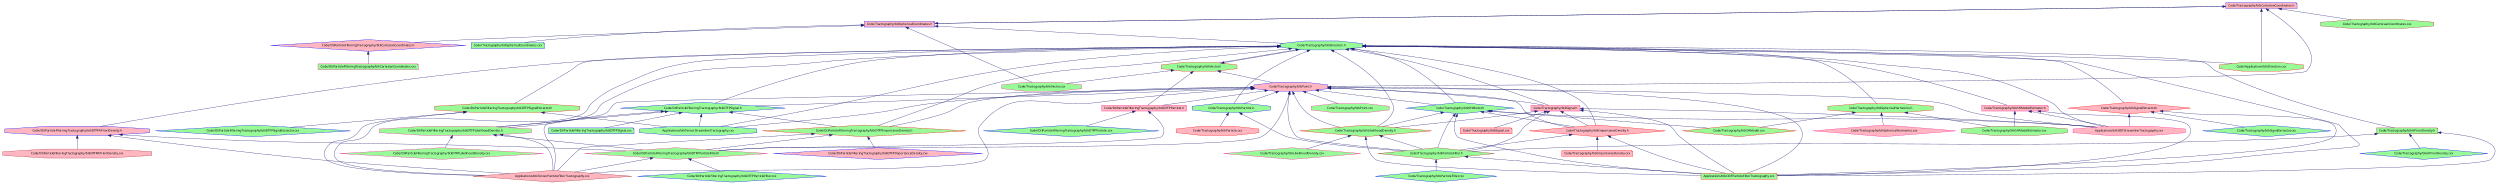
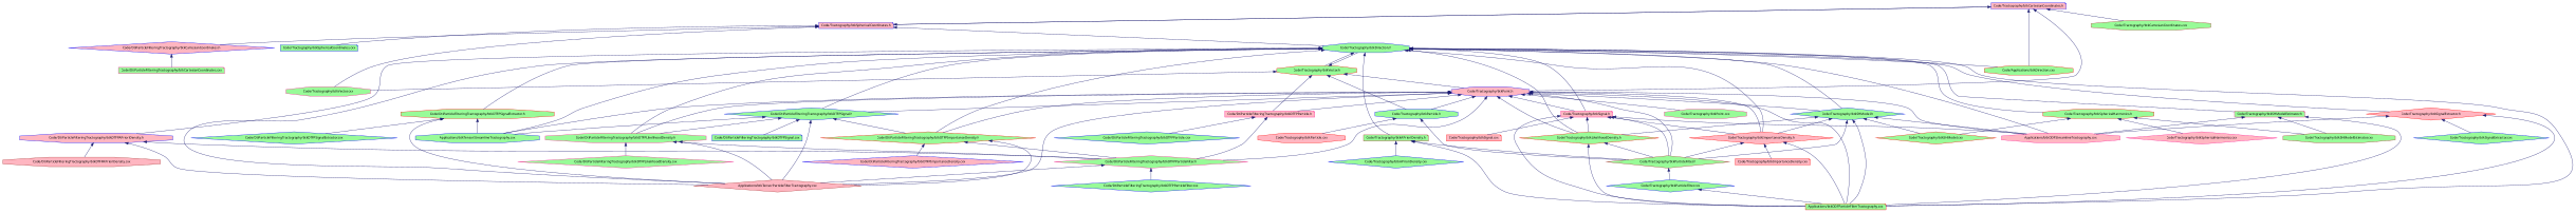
  digraph {
    node [color=blue fillcolor=palegreen fontname="FreeSans.ttf" fontsize=10 shape=diamond style=filled]
    edge [color=midnightblue dir=back fontname="FreeSans.ttf" fontsize=10 labelfontname="FreeSans.ttf" labelfontsize=10 style=solid]
    n1 [fillcolor=lightpink fontcolor=black height=0.2 label="Code/Tractography/btkCartesianCoordinates.h" shape=note width=0.4]
    n2 [fillcolor=lightpink height=0.2 label="Code/Tractography/btkSphericalCoordinates.h" shape=note width=0.4]
    n3 [fillcolor=lightpink height=0.2 label="Code/Tractography/btkPoint.h" shape=octagon width=0.4]
    n4 [color=red height=0.2 label="Code/Applications/btkDirection.cxx" shape=octagon width=0.4]
    n5 [color=brown height=0.2 label="Code/Tractography/btkCartesianCoordinates.cxx" shape=octagon width=0.4]
    n6 [fillcolor=lightpink height=0.2 label="Code/DtiParticleFilteringTractography/btkCartesianCoordinates.h" width=0.4]
    n7 [height=0.2 label="Code/Tractography/btkDirection.h" shape=octagon width=0.4]
    n8 [color=deeppink height=0.2 label="Code/Tractography/btkVector.cxx" shape=octagon width=0.4]
    n9 [height=0.2 label="Code/Tractography/btkSphericalCoordinates.cxx" shape=note width=0.4]
    n10 [color=red height=0.2 label="Applications/btkODFParticleFilterTractography.cxx" shape=note width=0.4]
    n11 [color=deeppink fillcolor=lightpink height=0.2 label="Applications/btkODFStreamlineTractography.cxx" shape=octagon width=0.4]
    n12 [color=brown fillcolor=lightpink height=0.2 label="Applications/btkTensorParticleFilterTractography.cxx" width=0.4]
    n13 [height=0.2 label="Applications/btkTensorStreamlineTractography.cxx" shape=octagon width=0.4]
    n14 [color=red height=0.2 label="Code/DtiParticleFilteringTractography/btkDTFPImportanceDensity.h" width=0.4]
    n15 [height=0.2 label="Code/DtiParticleFilteringTractography/btkDTFPSignal.h" width=0.4]
    n16 [color=deeppink height=0.2 label="Code/DtiParticleFilteringTractography/btkDTFPLikelihoodDensity.h" shape=octagon width=0.4]
    n17 [color=red fillcolor=lightpink height=0.2 label="Code/Tractography/btkImportanceDensity.h" width=0.4]
    n18 [color=deeppink fillcolor=lightpink height=0.2 label="Code/Tractography/btkSignal.h" shape=note width=0.4]
    n19 [color=red height=0.2 label="Code/Tractography/btkLikelihoodDensity.h" width=0.4]
    n20 [height=0.2 label="Code/Tractography/btkSHModel.h" width=0.4]
    n21 [color=deeppink height=0.2 label="Code/DtiParticleFilteringTractography/btkDTFPParticleFilter.h" width=0.4]
    n22 [color=brown height=0.2 label="Code/Tractography/btkParticleFilter.h" width=0.4]
    n23 [color=deeppink fillcolor=lightpink height=0.2 label="Code/DtiParticleFilteringTractography/btkDTFPParticle.h" shape=note width=0.4]
    n24 [height=0.2 label="Code/Tractography/btkParticle.h" shape=octagon width=0.4]
    n25 [color=deeppink height=0.2 label="Code/Tractography/btkPoint.cxx" shape=octagon width=0.4]
    n26 [color=deeppink height=0.2 label="Code/DtiParticleFilteringTractography/btkCartesianCoordinates.cxx" shape=note width=0.4]
    n27 [fillcolor=lightpink height=0.2 label="Code/DtiParticleFilteringTractography/btkDTFPAPrioriDensity.h" shape=octagon width=0.4]
    n28 [color=red height=0.2 label="Code/DtiParticleFilteringTractography/btkDTFPSignalExtractor.h" shape=octagon width=0.4]
    n29 [color=brown height=0.2 label="Code/Tractography/btkAPrioriDensity.h" shape=note width=0.4]
    n30 [color=red height=0.2 label="Code/Tractography/btkVector.h" shape=octagon width=0.4]
    n31 [color=red height=0.2 label="Code/Tractography/btkSphericalHarmonics.h" shape=octagon width=0.4]
-   n32 [color=deeppink fillcolor=lightpink height=0.2 label="Code/Tractography/btkSHModelEstimator.h" shape=note width=0.4]
+   n32 [color=deeppink height=0.2 label="Code/Tractography/btkSHModelEstimator.h" shape=note width=0.4]
    n33 [color=red fillcolor=lightpink height=0.2 label="Code/Tractography/btkSignalExtractor.h" width=0.4]
    n34 [color=brown fillcolor=lightpink height=0.2 label="Code/DtiParticleFilteringTractography/btkDTFPAPrioriDensity.cxx" shape=octagon width=0.4]
    n35 [fillcolor=lightpink height=0.2 label="Code/DtiParticleFilteringTractography/btkDTFPImportanceDensity.cxx" width=0.4]
    n36 [height=0.2 label="Code/DtiParticleFilteringTractography/btkDTFPSignal.cxx" shape=note width=0.4]
    n37 [color=deeppink height=0.2 label="Code/DtiParticleFilteringTractography/btkDTFPLikelihoodDensity.cxx" width=0.4]
    n38 [height=0.2 label="Code/DtiParticleFilteringTractography/btkDTFPSignalExtractor.cxx" width=0.4]
    n39 [height=0.2 label="Code/Tractography/btkAPrioriDensity.cxx" width=0.4]
    n40 [color=red fillcolor=lightpink height=0.2 label="Code/Tractography/btkImportanceDensity.cxx" shape=note width=0.4]
    n41 [color=red fillcolor=lightpink height=0.2 label="Code/Tractography/btkSignal.cxx" shape=note width=0.4]
-   n42 [color=deeppink height=0.2 label="Code/Tractography/btkLikelihoodDensity.cxx" width=0.4]
    n43 [color=red height=0.2 label="Code/Tractography/btkSHModel.cxx" width=0.4]
    n44 [color=brown height=0.2 label="Code/Tractography/btkSHModelEstimator.cxx" shape=octagon width=0.4]
    n45 [color=deeppink fillcolor=lightpink height=0.2 label="Code/Tractography/btkSphericalHarmonics.cxx" width=0.4]
    n46 [height=0.2 label="Code/Tractography/btkSignalExtractor.cxx" width=0.4]
    n47 [height=0.2 label="Code/DtiParticleFilteringTractography/btkDTFPParticleFilter.cxx" width=0.4]
    n48 [height=0.2 label="Code/Tractography/btkParticleFilter.cxx" width=0.4]
    n49 [height=0.2 label="Code/DtiParticleFilteringTractography/btkDTFPParticle.cxx" width=0.4]
    n50 [color=red fillcolor=lightpink height=0.2 label="Code/Tractography/btkParticle.cxx" shape=octagon width=0.4]
    n1 -> n2
    n1 -> n3
    n1 -> n4
    n1 -> n5
    n2 -> n1
    n2 -> n6
    n2 -> n7
    n2 -> n8
    n2 -> n9
    n3 -> n10
    n3 -> n11
    n3 -> n12
    n3 -> n13
    n3 -> n14
    n3 -> n15
    n3 -> n16
    n3 -> n17
    n3 -> n18
    n3 -> n19
    n3 -> n20
    n3 -> n21
    n3 -> n22
    n3 -> n23
    n3 -> n24
    n3 -> n25
    n6 -> n26
    n7 -> n4
    n7 -> n10
    n7 -> n11
    n7 -> n12
    n7 -> n13
    n7 -> n14
    n7 -> n15
    n7 -> n16
    n7 -> n17
    n7 -> n18
    n7 -> n19
    n7 -> n20
    n7 -> n27
    n7 -> n28
    n7 -> n29
    n7 -> n30
    n7 -> n31
    n7 -> n32
    n7 -> n33
    n14 -> n12
    n14 -> n21
    n14 -> n35
    n15 -> n12
    n15 -> n13
    n15 -> n14
    n15 -> n16
    n15 -> n36
    n16 -> n12
    n16 -> n21
    n16 -> n37
    n17 -> n10
    n17 -> n22
    n17 -> n40
    n18 -> n10
    n18 -> n11
    n18 -> n17
    n18 -> n19
    n18 -> n22
    n18 -> n41
    n19 -> n10
    n19 -> n22
-   n19 -> n42
    n20 -> n10
    n20 -> n11
    n20 -> n17
    n20 -> n19
    n20 -> n22
    n20 -> n43
    n21 -> n12
    n21 -> n47
-   n22 -> n10
+   n48 -> n10
    n22 -> n48
    n23 -> n21
    n23 -> n49
    n24 -> n22
    n24 -> n50
    n27 -> n12
    n27 -> n21
    n27 -> n34
    n28 -> n12
    n28 -> n13
    n28 -> n38
    n29 -> n10
    n29 -> n22
    n29 -> n39
    n30 -> n3
    n30 -> n7
    n30 -> n8
    n30 -> n23
-   n7 -> n24
+   n30 -> n24
    n31 -> n43
    n31 -> n44
    n31 -> n45
    n32 -> n10
    n32 -> n11
    n32 -> n44
    n33 -> n10
    n33 -> n11
    n33 -> n46
  }
